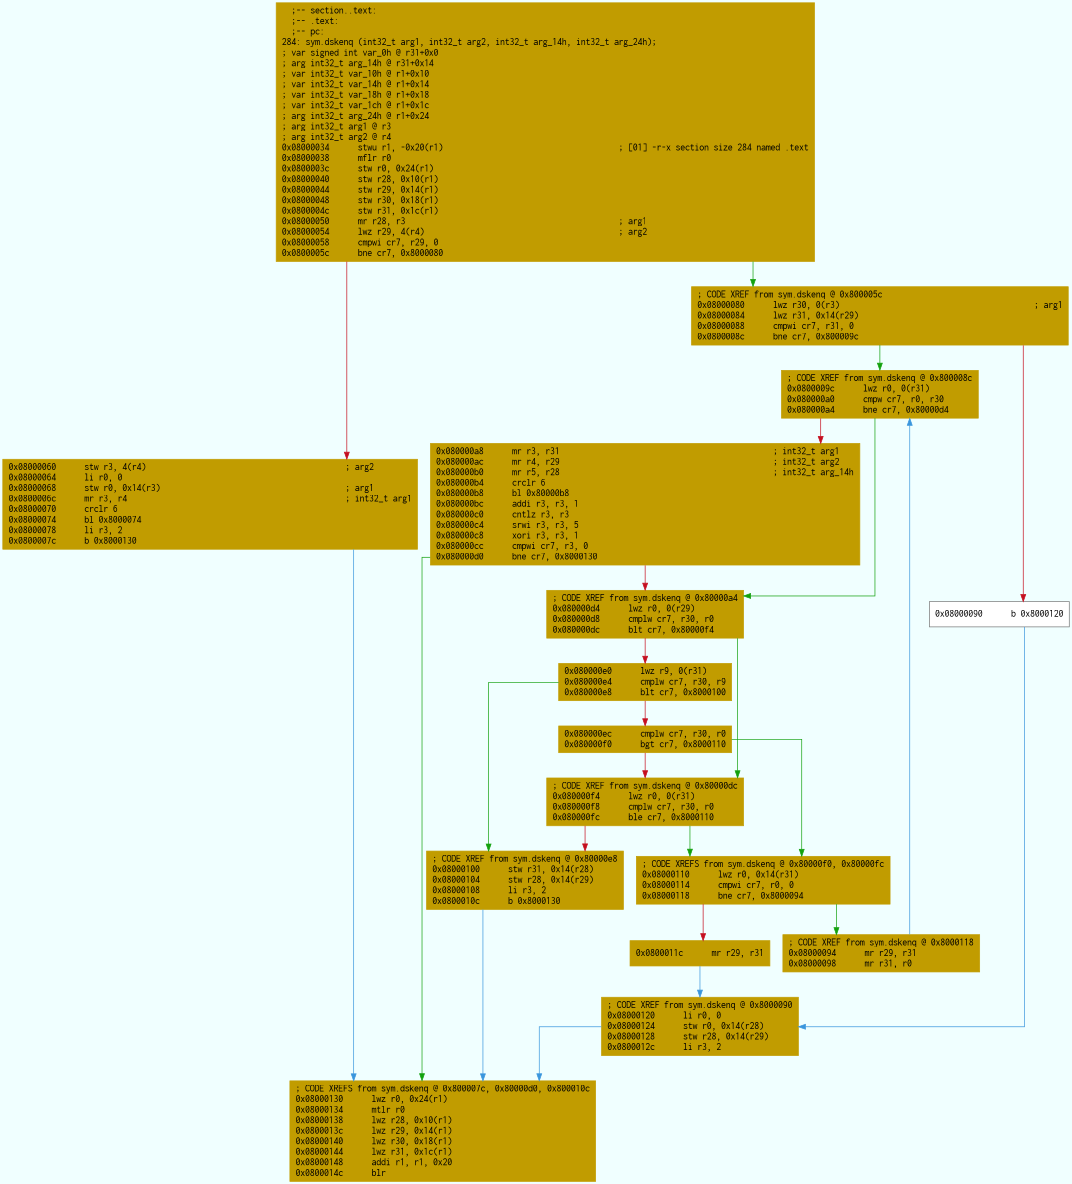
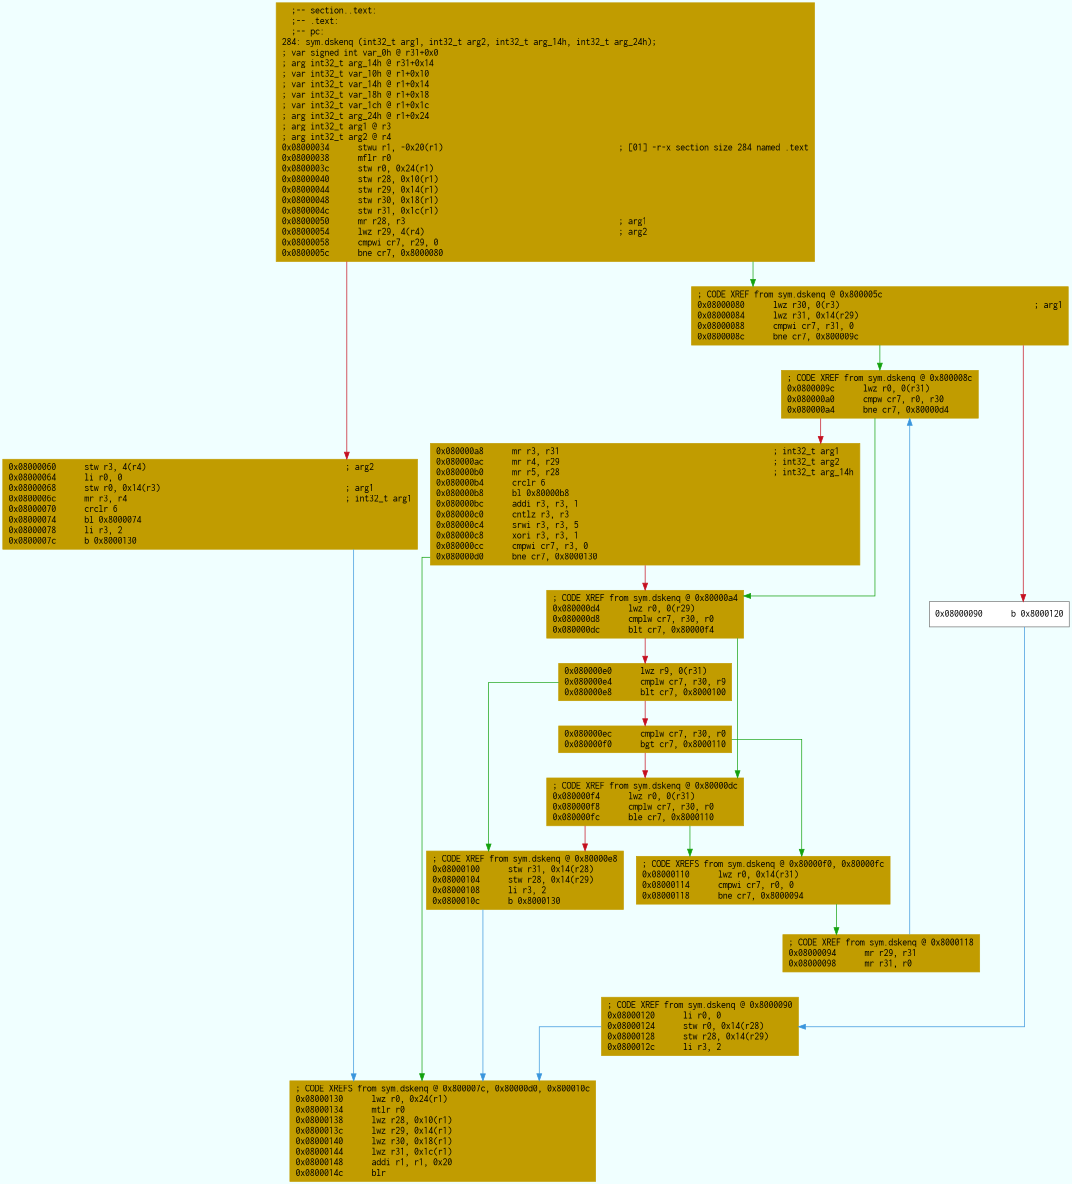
  digraph {
    bgcolor=azure
    fontname=Courier
    fontsize=8
    splines=ortho
    node [color="#c19c00" fillcolor="#c19c00" fontname=Courier shape=box style=filled]
    edge [arrowhead=normal color="#c50f1f"]
    n1 [label="  ;-- section..text:\l  ;-- .text:\l  ;-- pc:\l284: sym.dskenq (int32_t arg1, int32_t arg2, int32_t arg_14h, int32_t arg_24h);\l; var signed int var_0h @ r31+0x0\l; arg int32_t arg_14h @ r31+0x14\l; var int32_t var_10h @ r1+0x10\l; var int32_t var_14h @ r1+0x14\l; var int32_t var_18h @ r1+0x18\l; var int32_t var_1ch @ r1+0x1c\l; arg int32_t arg_24h @ r1+0x24\l; arg int32_t arg1 @ r3\l; arg int32_t arg2 @ r4\l0x08000034      stwu r1, -0x20(r1)                                     ; [01] -r-x section size 284 named .text\l0x08000038      mflr r0\l0x0800003c      stw r0, 0x24(r1)\l0x08000040      stw r28, 0x10(r1)\l0x08000044      stw r29, 0x14(r1)\l0x08000048      stw r30, 0x18(r1)\l0x0800004c      stw r31, 0x1c(r1)\l0x08000050      mr r28, r3                                             ; arg1\l0x08000054      lwz r29, 4(r4)                                         ; arg2\l0x08000058      cmpwi cr7, r29, 0\l0x0800005c      bne cr7, 0x8000080\l"]
    n2 [label="0x08000060      stw r3, 4(r4)                                          ; arg2\l0x08000064      li r0, 0\l0x08000068      stw r0, 0x14(r3)                                       ; arg1\l0x0800006c      mr r3, r4                                              ; int32_t arg1\l0x08000070      crclr 6\l0x08000074      bl 0x8000074\l0x08000078      li r3, 2\l0x0800007c      b 0x8000130\l"]
    n3 [label="; CODE XREF from sym.dskenq @ 0x800005c\l0x08000080      lwz r30, 0(r3)                                         ; arg1\l0x08000084      lwz r31, 0x14(r29)\l0x08000088      cmpwi cr7, r31, 0\l0x0800008c      bne cr7, 0x800009c\l"]
    n4 [label="; CODE XREFS from sym.dskenq @ 0x800007c, 0x80000d0, 0x800010c\l0x08000130      lwz r0, 0x24(r1)\l0x08000134      mtlr r0\l0x08000138      lwz r28, 0x10(r1)\l0x0800013c      lwz r29, 0x14(r1)\l0x08000140      lwz r30, 0x18(r1)\l0x08000144      lwz r31, 0x1c(r1)\l0x08000148      addi r1, r1, 0x20\l0x0800014c      blr\l"]
    n5 [color="#767676" fillcolor=white label="0x08000090      b 0x8000120\l"]
    n6 [label="; CODE XREF from sym.dskenq @ 0x800008c\l0x0800009c      lwz r0, 0(r31)\l0x080000a0      cmpw cr7, r0, r30\l0x080000a4      bne cr7, 0x80000d4\l"]
    n7 [label="; CODE XREF from sym.dskenq @ 0x8000090\l0x08000120      li r0, 0\l0x08000124      stw r0, 0x14(r28)\l0x08000128      stw r28, 0x14(r29)\l0x0800012c      li r3, 2\l"]
    n8 [label="; CODE XREF from sym.dskenq @ 0x8000118\l0x08000094      mr r29, r31\l0x08000098      mr r31, r0\l"]
    n9 [label="0x080000a8      mr r3, r31                                             ; int32_t arg1\l0x080000ac      mr r4, r29                                             ; int32_t arg2\l0x080000b0      mr r5, r28                                             ; int32_t arg_14h\l0x080000b4      crclr 6\l0x080000b8      bl 0x80000b8\l0x080000bc      addi r3, r3, 1\l0x080000c0      cntlz r3, r3\l0x080000c4      srwi r3, r3, 5\l0x080000c8      xori r3, r3, 1\l0x080000cc      cmpwi cr7, r3, 0\l0x080000d0      bne cr7, 0x8000130\l"]
    n10 [label="; CODE XREF from sym.dskenq @ 0x80000a4\l0x080000d4      lwz r0, 0(r29)\l0x080000d8      cmplw cr7, r30, r0\l0x080000dc      blt cr7, 0x80000f4\l"]
    n11 [label="0x080000e0      lwz r9, 0(r31)\l0x080000e4      cmplw cr7, r30, r9\l0x080000e8      blt cr7, 0x8000100\l"]
    n12 [label="; CODE XREF from sym.dskenq @ 0x80000dc\l0x080000f4      lwz r0, 0(r31)\l0x080000f8      cmplw cr7, r30, r0\l0x080000fc      ble cr7, 0x8000110\l"]
    n13 [label="0x080000ec      cmplw cr7, r30, r0\l0x080000f0      bgt cr7, 0x8000110\l"]
    n14 [label="; CODE XREF from sym.dskenq @ 0x80000e8\l0x08000100      stw r31, 0x14(r28)\l0x08000104      stw r28, 0x14(r29)\l0x08000108      li r3, 2\l0x0800010c      b 0x8000130\l"]
    n15 [label="; CODE XREFS from sym.dskenq @ 0x80000f0, 0x80000fc\l0x08000110      lwz r0, 0x14(r31)\l0x08000114      cmpwi cr7, r0, 0\l0x08000118      bne cr7, 0x8000094\l"]
-   n16 [label="0x0800011c      mr r29, r31\l"]
    n1 -> n2
    n1 -> n3 [color="#13a10e"]
    n2 -> n4 [color="#3a96dd"]
    n3 -> n5
    n3 -> n6 [color="#13a10e"]
    n5 -> n7 [color="#3a96dd"]
    n6 -> n9
    n6 -> n10 [color="#13a10e"]
    n7 -> n4 [color="#3a96dd"]
    n8 -> n6 [color="#3a96dd"]
    n9 -> n4 [color="#13a10e"]
    n9 -> n10
    n10 -> n11
    n10 -> n12 [color="#13a10e"]
    n11 -> n13
    n11 -> n14 [color="#13a10e"]
    n12 -> n14
    n12 -> n15 [color="#13a10e"]
    n13 -> n12
    n13 -> n15 [color="#13a10e"]
    n14 -> n4 [color="#3a96dd"]
    n15 -> n8 [color="#13a10e"]
-   n15 -> n16
-   n16 -> n7 [color="#3a96dd"]
  }
